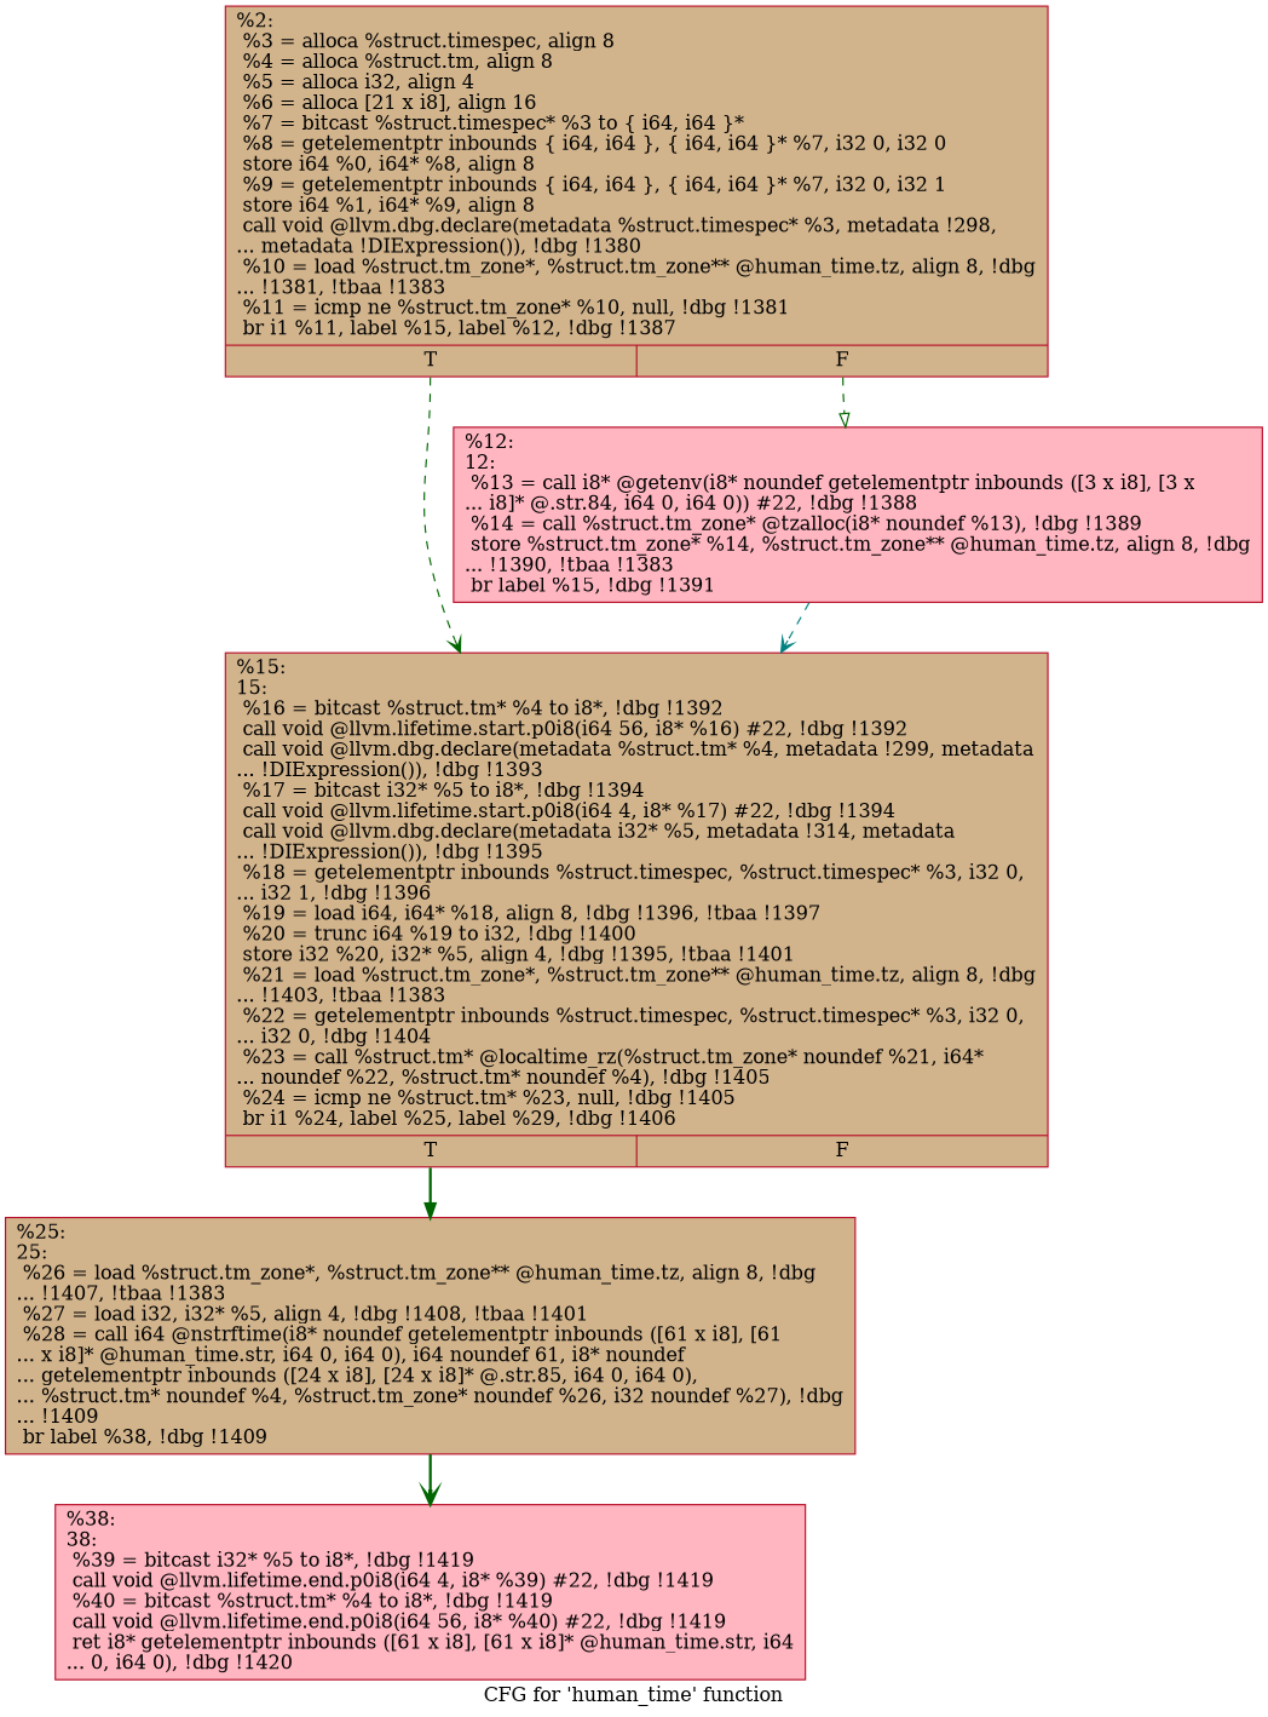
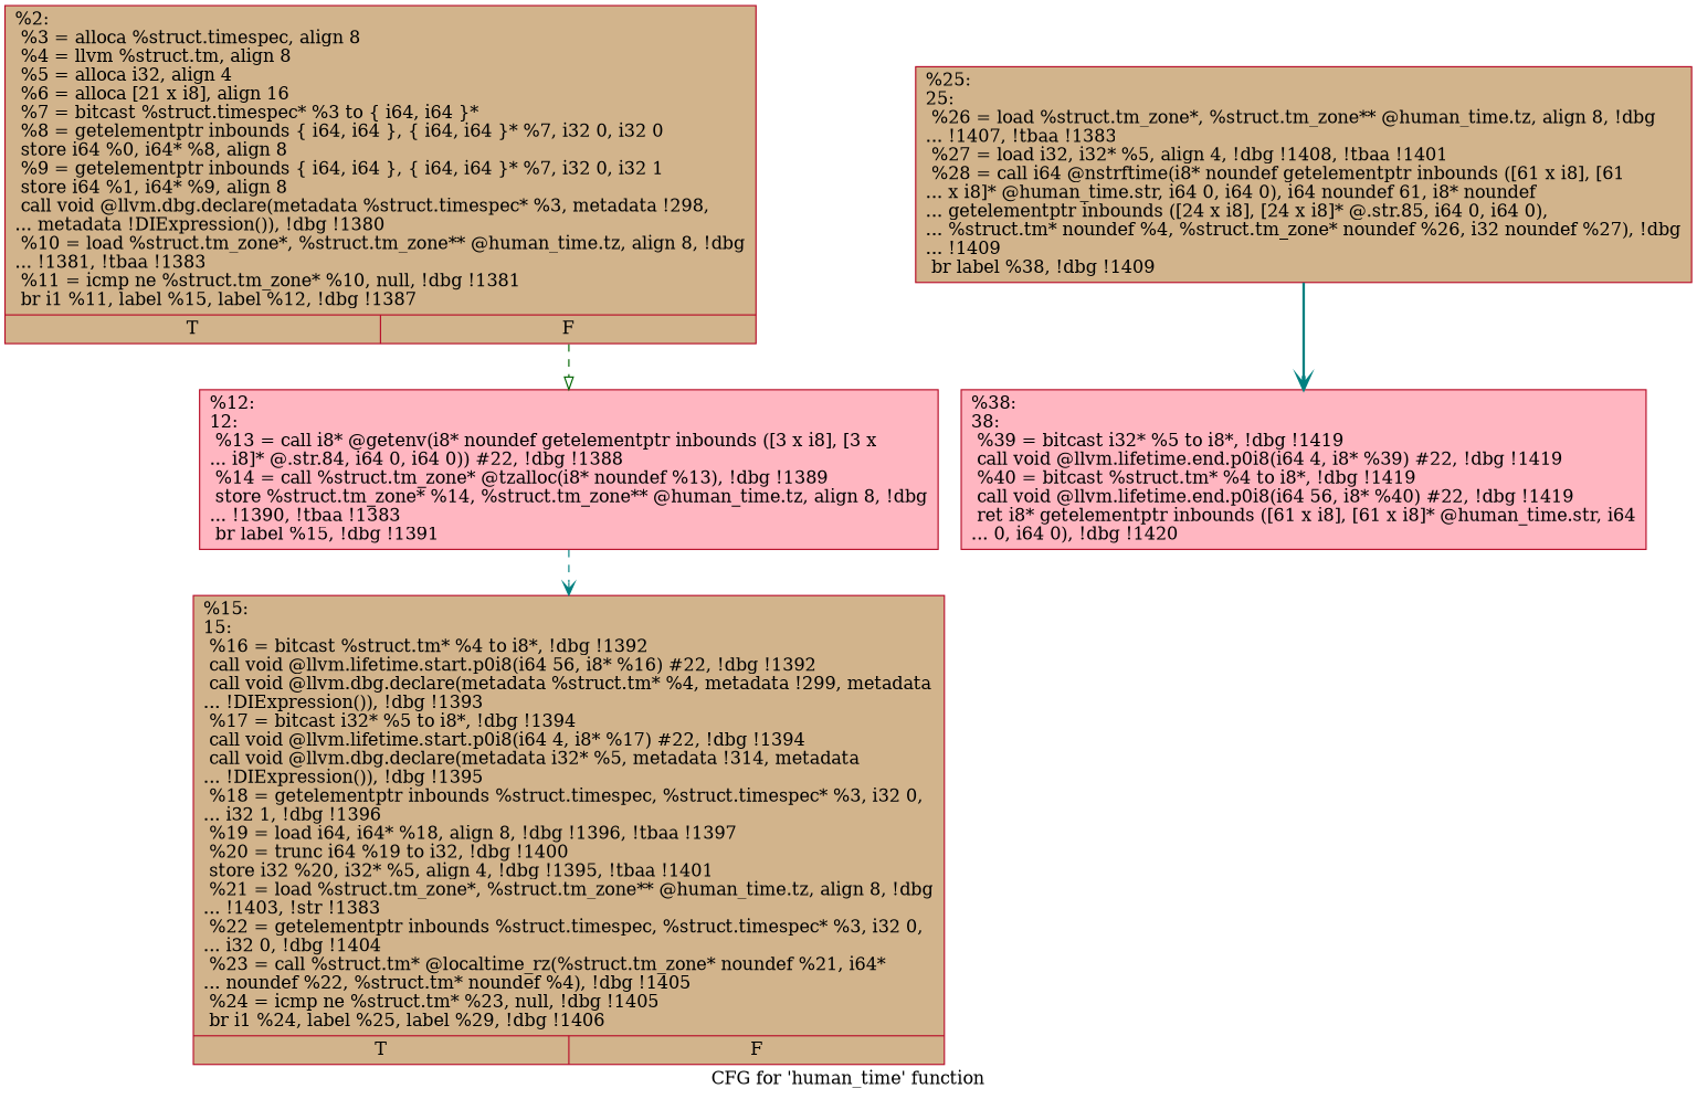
  digraph {
    label="CFG for 'human_time' function"
    node [color="#b70d28ff" fillcolor=tan shape=record style=filled]
    edge [arrowhead=vee color=darkgreen style=dashed]
-   n1 [label="{%2:\l  %3 = alloca %struct.timespec, align 8\l  %4 = alloca %struct.tm, align 8\l  %5 = alloca i32, align 4\l  %6 = alloca [21 x i8], align 16\l  %7 = bitcast %struct.timespec* %3 to \{ i64, i64 \}*\l  %8 = getelementptr inbounds \{ i64, i64 \}, \{ i64, i64 \}* %7, i32 0, i32 0\l  store i64 %0, i64* %8, align 8\l  %9 = getelementptr inbounds \{ i64, i64 \}, \{ i64, i64 \}* %7, i32 0, i32 1\l  store i64 %1, i64* %9, align 8\l  call void @llvm.dbg.declare(metadata %struct.timespec* %3, metadata !298,\l... metadata !DIExpression()), !dbg !1380\l  %10 = load %struct.tm_zone*, %struct.tm_zone** @human_time.tz, align 8, !dbg\l... !1381, !tbaa !1383\l  %11 = icmp ne %struct.tm_zone* %10, null, !dbg !1381\l  br i1 %11, label %15, label %12, !dbg !1387\l|{<s0>T|<s1>F}}"]
-   n2 [label="{%15:\l15:                                               \l  %16 = bitcast %struct.tm* %4 to i8*, !dbg !1392\l  call void @llvm.lifetime.start.p0i8(i64 56, i8* %16) #22, !dbg !1392\l  call void @llvm.dbg.declare(metadata %struct.tm* %4, metadata !299, metadata\l... !DIExpression()), !dbg !1393\l  %17 = bitcast i32* %5 to i8*, !dbg !1394\l  call void @llvm.lifetime.start.p0i8(i64 4, i8* %17) #22, !dbg !1394\l  call void @llvm.dbg.declare(metadata i32* %5, metadata !314, metadata\l... !DIExpression()), !dbg !1395\l  %18 = getelementptr inbounds %struct.timespec, %struct.timespec* %3, i32 0,\l... i32 1, !dbg !1396\l  %19 = load i64, i64* %18, align 8, !dbg !1396, !tbaa !1397\l  %20 = trunc i64 %19 to i32, !dbg !1400\l  store i32 %20, i32* %5, align 4, !dbg !1395, !tbaa !1401\l  %21 = load %struct.tm_zone*, %struct.tm_zone** @human_time.tz, align 8, !dbg\l... !1403, !tbaa !1383\l  %22 = getelementptr inbounds %struct.timespec, %struct.timespec* %3, i32 0,\l... i32 0, !dbg !1404\l  %23 = call %struct.tm* @localtime_rz(%struct.tm_zone* noundef %21, i64*\l... noundef %22, %struct.tm* noundef %4), !dbg !1405\l  %24 = icmp ne %struct.tm* %23, null, !dbg !1405\l  br i1 %24, label %25, label %29, !dbg !1406\l|{<s0>T|<s1>F}}"]
+   n1 [label="{%2:\l  %3 = alloca %struct.timespec, align 8\l  %4 = llvm %struct.tm, align 8\l  %5 = alloca i32, align 4\l  %6 = alloca [21 x i8], align 16\l  %7 = bitcast %struct.timespec* %3 to \{ i64, i64 \}*\l  %8 = getelementptr inbounds \{ i64, i64 \}, \{ i64, i64 \}* %7, i32 0, i32 0\l  store i64 %0, i64* %8, align 8\l  %9 = getelementptr inbounds \{ i64, i64 \}, \{ i64, i64 \}* %7, i32 0, i32 1\l  store i64 %1, i64* %9, align 8\l  call void @llvm.dbg.declare(metadata %struct.timespec* %3, metadata !298,\l... metadata !DIExpression()), !dbg !1380\l  %10 = load %struct.tm_zone*, %struct.tm_zone** @human_time.tz, align 8, !dbg\l... !1381, !tbaa !1383\l  %11 = icmp ne %struct.tm_zone* %10, null, !dbg !1381\l  br i1 %11, label %15, label %12, !dbg !1387\l|{<s0>T|<s1>F}}"]
+   n2 [label="{%15:\l15:                                               \l  %16 = bitcast %struct.tm* %4 to i8*, !dbg !1392\l  call void @llvm.lifetime.start.p0i8(i64 56, i8* %16) #22, !dbg !1392\l  call void @llvm.dbg.declare(metadata %struct.tm* %4, metadata !299, metadata\l... !DIExpression()), !dbg !1393\l  %17 = bitcast i32* %5 to i8*, !dbg !1394\l  call void @llvm.lifetime.start.p0i8(i64 4, i8* %17) #22, !dbg !1394\l  call void @llvm.dbg.declare(metadata i32* %5, metadata !314, metadata\l... !DIExpression()), !dbg !1395\l  %18 = getelementptr inbounds %struct.timespec, %struct.timespec* %3, i32 0,\l... i32 1, !dbg !1396\l  %19 = load i64, i64* %18, align 8, !dbg !1396, !tbaa !1397\l  %20 = trunc i64 %19 to i32, !dbg !1400\l  store i32 %20, i32* %5, align 4, !dbg !1395, !tbaa !1401\l  %21 = load %struct.tm_zone*, %struct.tm_zone** @human_time.tz, align 8, !dbg\l... !1403, !str !1383\l  %22 = getelementptr inbounds %struct.timespec, %struct.timespec* %3, i32 0,\l... i32 0, !dbg !1404\l  %23 = call %struct.tm* @localtime_rz(%struct.tm_zone* noundef %21, i64*\l... noundef %22, %struct.tm* noundef %4), !dbg !1405\l  %24 = icmp ne %struct.tm* %23, null, !dbg !1405\l  br i1 %24, label %25, label %29, !dbg !1406\l|{<s0>T|<s1>F}}"]
    n3 [fillcolor=lightpink label="{%12:\l12:                                               \l  %13 = call i8* @getenv(i8* noundef getelementptr inbounds ([3 x i8], [3 x\l... i8]* @.str.84, i64 0, i64 0)) #22, !dbg !1388\l  %14 = call %struct.tm_zone* @tzalloc(i8* noundef %13), !dbg !1389\l  store %struct.tm_zone* %14, %struct.tm_zone** @human_time.tz, align 8, !dbg\l... !1390, !tbaa !1383\l  br label %15, !dbg !1391\l}"]
    n4 [label="{%25:\l25:                                               \l  %26 = load %struct.tm_zone*, %struct.tm_zone** @human_time.tz, align 8, !dbg\l... !1407, !tbaa !1383\l  %27 = load i32, i32* %5, align 4, !dbg !1408, !tbaa !1401\l  %28 = call i64 @nstrftime(i8* noundef getelementptr inbounds ([61 x i8], [61\l... x i8]* @human_time.str, i64 0, i64 0), i64 noundef 61, i8* noundef\l... getelementptr inbounds ([24 x i8], [24 x i8]* @.str.85, i64 0, i64 0),\l... %struct.tm* noundef %4, %struct.tm_zone* noundef %26, i32 noundef %27), !dbg\l... !1409\l  br label %38, !dbg !1409\l}"]
    n5 [fillcolor=lightpink label="{%38:\l38:                                               \l  %39 = bitcast i32* %5 to i8*, !dbg !1419\l  call void @llvm.lifetime.end.p0i8(i64 4, i8* %39) #22, !dbg !1419\l  %40 = bitcast %struct.tm* %4 to i8*, !dbg !1419\l  call void @llvm.lifetime.end.p0i8(i64 56, i8* %40) #22, !dbg !1419\l  ret i8* getelementptr inbounds ([61 x i8], [61 x i8]* @human_time.str, i64\l... 0, i64 0), !dbg !1420\l}"]
-   n1 -> n2 [tailport=s0]
    n1 -> n3 [arrowhead=onormal tailport=s1]
-   n2 -> n4 [arrowhead=normal style=bold tailport=s0]
    n3 -> n2 [color=teal]
-   n4 -> n5 [style=bold]
+   n4 -> n5 [color=teal style=bold]
  }
